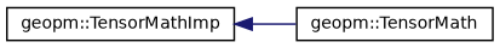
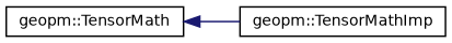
  digraph {
    rankdir=LR
    node [color=black fillcolor=white fontname=Helvetica fontsize=10 shape=record style=filled]
    n1 [height=0.2 label="geopm::TensorMath" width=0.4]
    n2 [height=0.2 label="geopm::TensorMathImp" width=0.4]
-   n2 -> n1 [color=midnightblue dir=back fontname=Helvetica fontsize=10 labelfontname=Helvetica labelfontsize=10 style=solid]
+   n1 -> n2 [color=midnightblue dir=back fontname=Helvetica fontsize=10 labelfontname=Helvetica labelfontsize=10 style=solid]
  }
